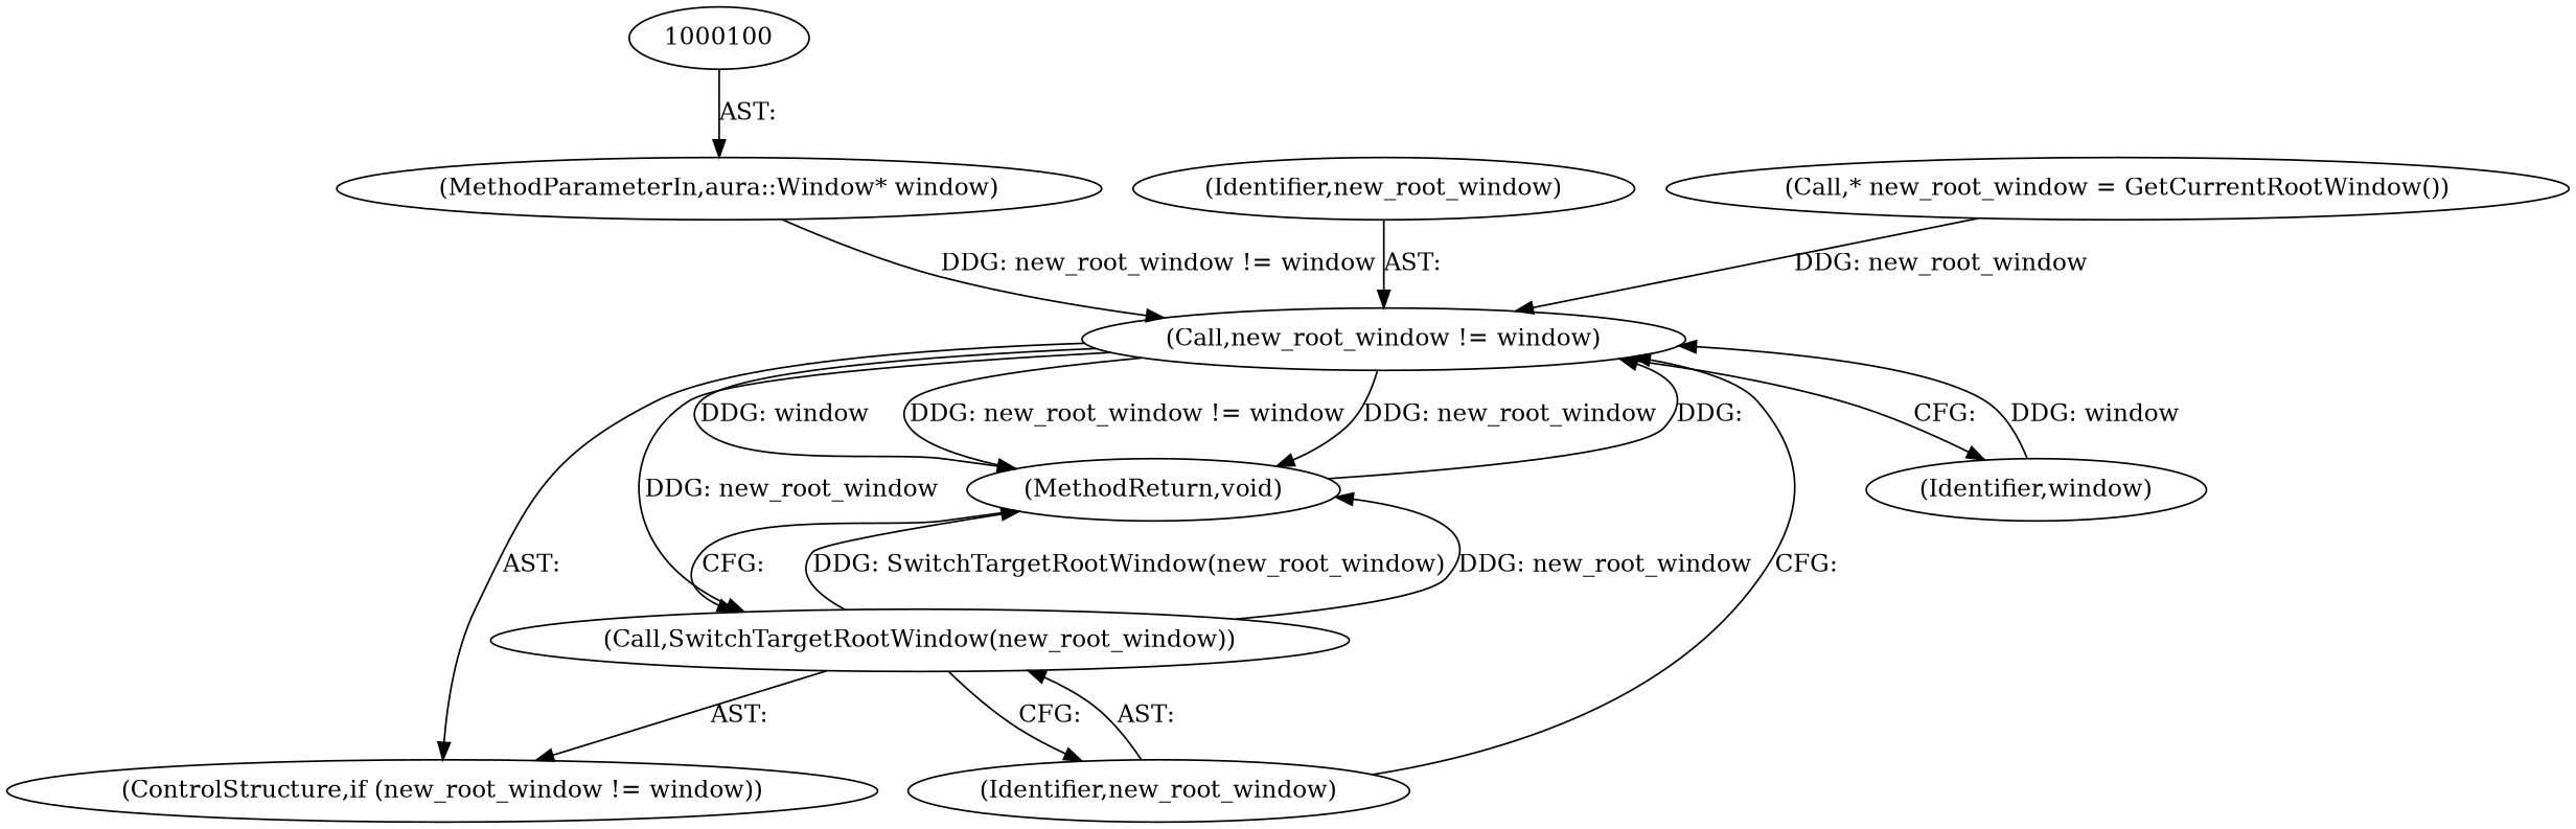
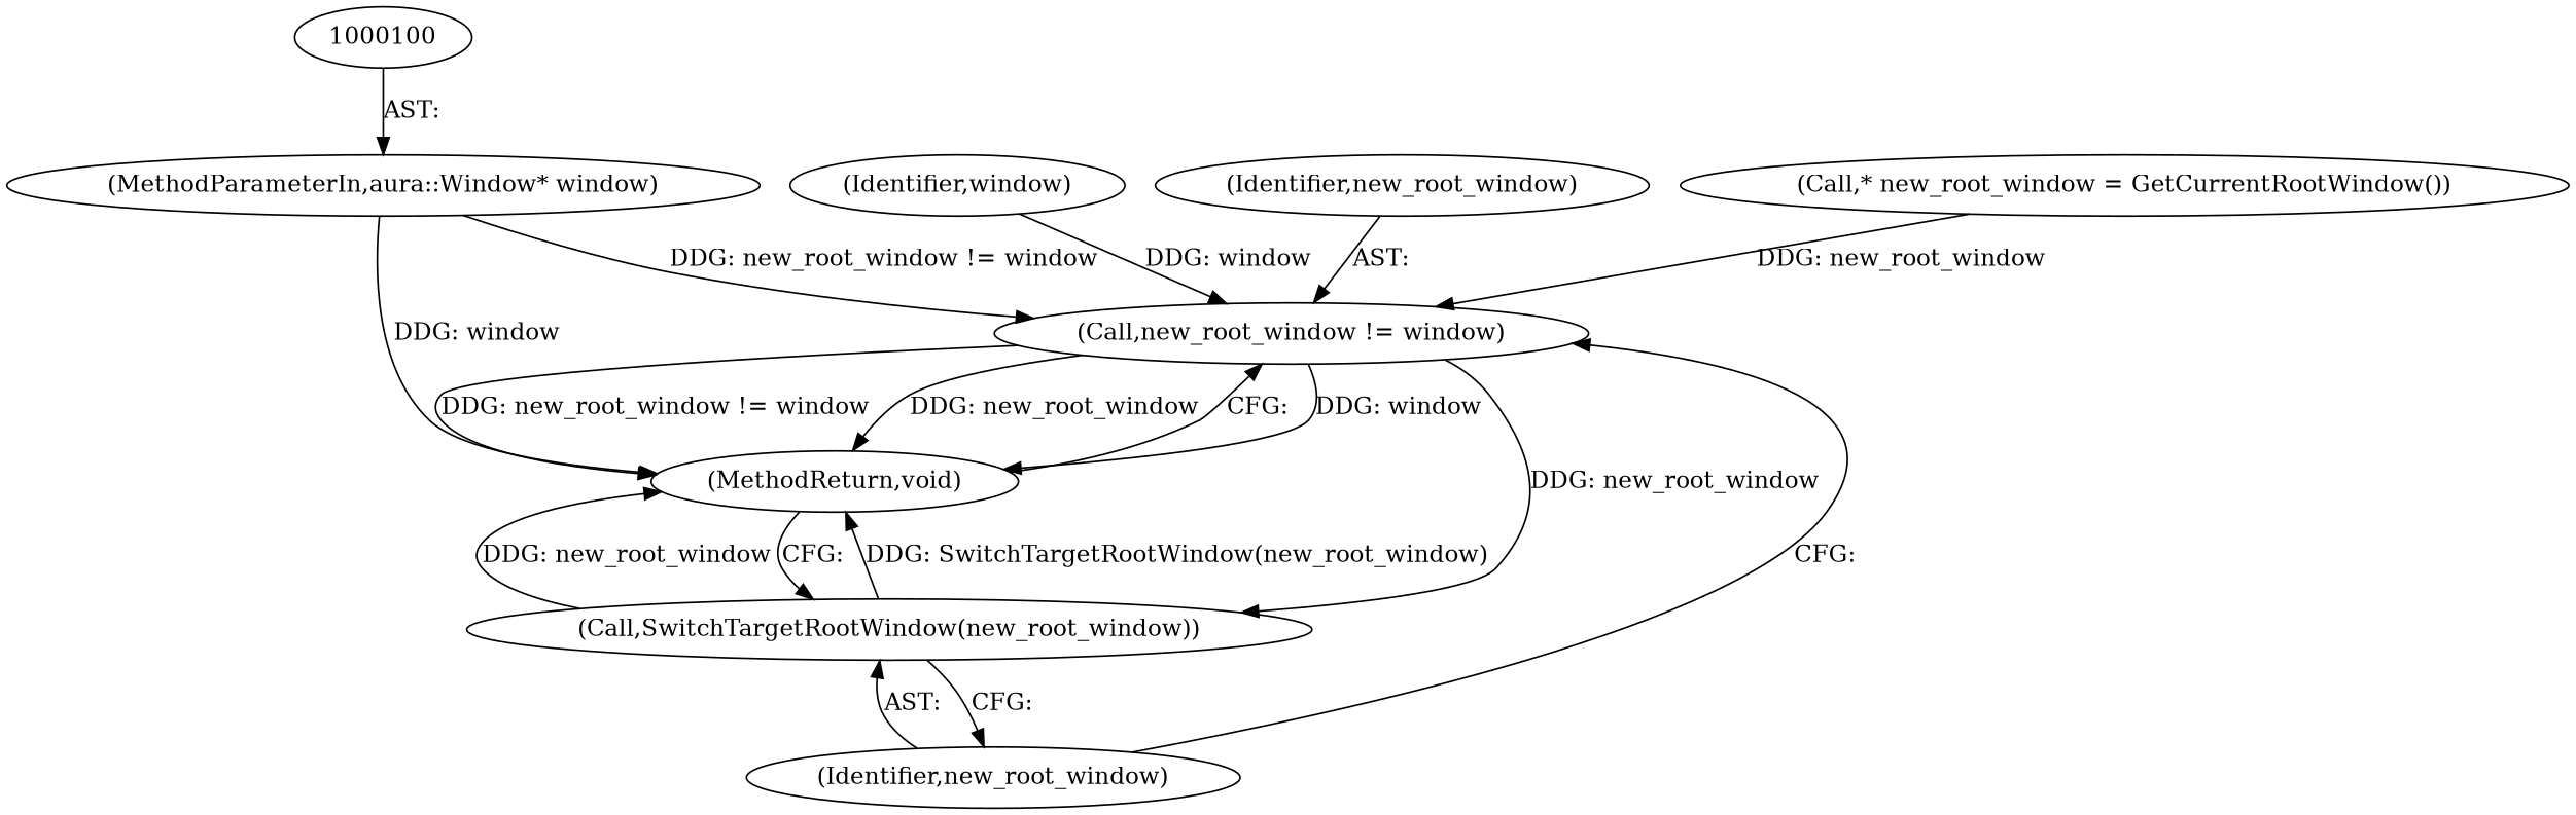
  digraph {
    n1 [label="(MethodParameterIn,aura::Window* window)"]
    n2 [label="(Call,new_root_window != window)"]
    n3 [label="(MethodReturn,void)"]
    n4 [label="(Call,SwitchTargetRootWindow(new_root_window))"]
    n5 [label="(Identifier,window)"]
-   n6 [label="(ControlStructure,if (new_root_window != window))"]
    1000100
    n8 [label="(Identifier,new_root_window)"]
    n9 [label="(Identifier,new_root_window)"]
    n10 [label="(Call,* new_root_window = GetCurrentRootWindow())"]
    n1 -> n2 [label="DDG: new_root_window != window"]
+   n1 -> n3 [label="DDG: window"]
    n2 -> n3 [label="DDG: window"]
    n2 -> n3 [label="DDG: new_root_window != window"]
    n2 -> n3 [label="DDG: new_root_window"]
    n2 -> n4 [label="DDG: new_root_window"]
-   n2 -> n5 [label="CFG: "]
-   n2 -> n6 [label="AST: "]
-   n3 -> n2 [label="DDG: "]
+   n3 -> n2 [label="CFG: "]
    n3 -> n4 [label="CFG: "]
    n4 -> n3 [label="DDG: SwitchTargetRootWindow(new_root_window)"]
    n4 -> n3 [label="DDG: new_root_window"]
-   n4 -> n6 [label="AST: "]
    n4 -> n8 [label="CFG: "]
    n5 -> n2 [label="DDG: window"]
    1000100 -> n1 [label="AST: "]
    n8 -> n2 [label="CFG: "]
    n8 -> n4 [label="AST: "]
    n9 -> n2 [label="AST: "]
    n10 -> n2 [label="DDG: new_root_window"]
  }
